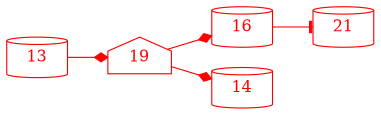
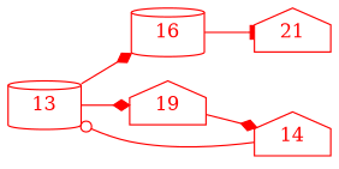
  digraph {
    rankdir=LR
    node [color=red fontcolor=red shape=cylinder]
    edge [arrowhead=diamond color=red]
    13
    16
    19 [shape=house]
-   21
-   14
-   19 -> 16
+   21 [shape=house]
+   14 [shape=house]
+   13 -> 16
    13 -> 19
    16 -> 21 [arrowhead=tee]
    19 -> 14
+   14 -> 13 [arrowhead=odot]
  }
